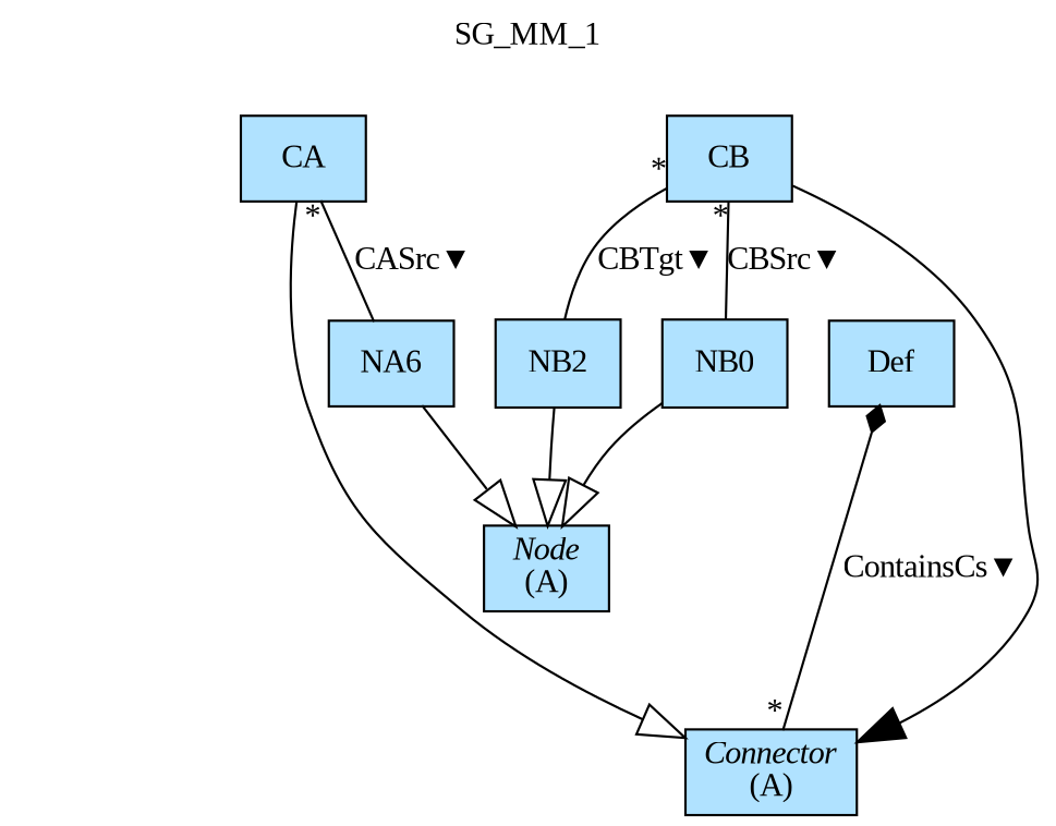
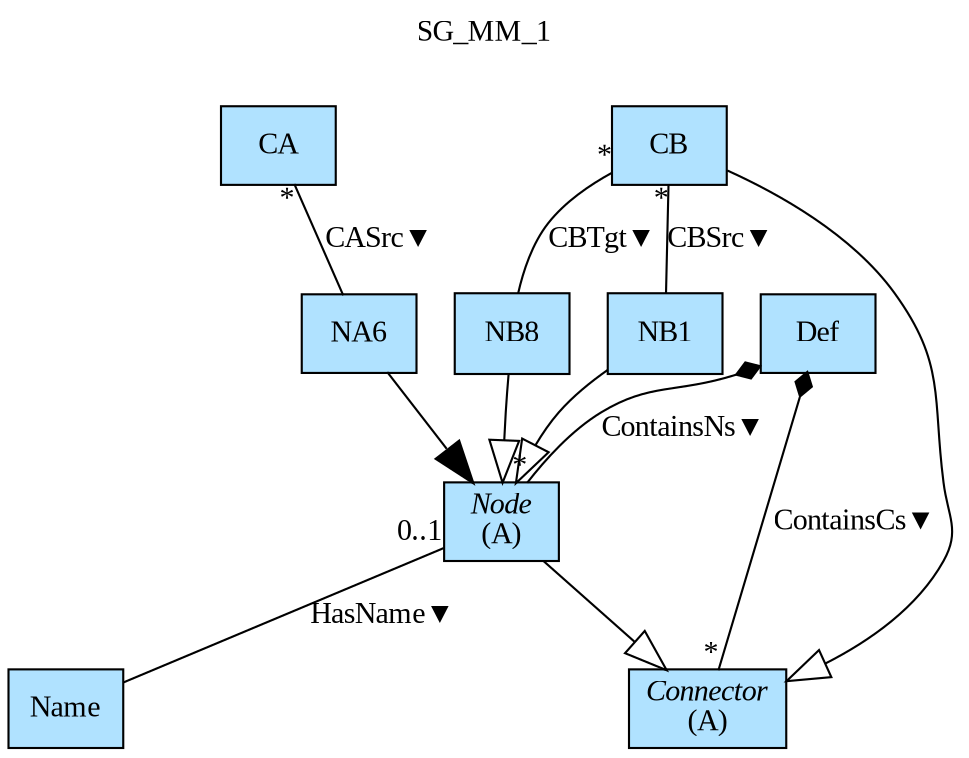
  digraph {
    fontname="Liberation Serif"
    label=SG_MM_1
    labelfontsize=12
    labelloc=tl
    node [fillcolor=lightskyblue1 fontname="Liberation Serif" shape=record style=filled]
    edge [arrowhead=onormal fontname="Liberation Serif"]
    n1 [label=Def]
    n2 [label=<{<I>Connector</I><br/>(A)}>]
    n3 [label=<{<I>Node</I><br/>(A)}>]
+   n4 [label=Name]
    n5 [label=NA6]
-   n6 [label=NB0]
-   n7 [label=NB2]
+   n6 [label=NB1]
+   n7 [label=NB8]
    n8 [label=CA]
    n9 [label=CB]
    n1 -> n2 [arrowhead=none arrowtail=diamond dir=both headlabel="*" label="ContainsCs▼"]
-   n5 -> n3 [arrowsize=2.0]
+   n1 -> n3 [arrowhead=none arrowtail=diamond dir=both headlabel="*" label="ContainsNs▼"]
+   n3 -> n4 [dir=none label="HasName▼" taillabel="0..1" arrowhead=""]
+   n5 -> n3 [arrowhead=normal arrowsize=2.0]
    n6 -> n3 [arrowsize=2.0]
    n7 -> n3 [arrowsize=2.0]
-   n8 -> n2 [arrowsize=2.0]
+   n3 -> n2 [arrowsize=2.0]
    n8 -> n5 [dir=none label="CASrc▼" taillabel="*" arrowhead=""]
-   n9 -> n2 [arrowhead=normal arrowsize=2.0]
+   n9 -> n2 [arrowsize=2.0]
    n9 -> n6 [dir=none label="CBSrc▼" taillabel="*" arrowhead=""]
    n9 -> n7 [dir=none label="CBTgt▼" taillabel="*" arrowhead=""]
  }
